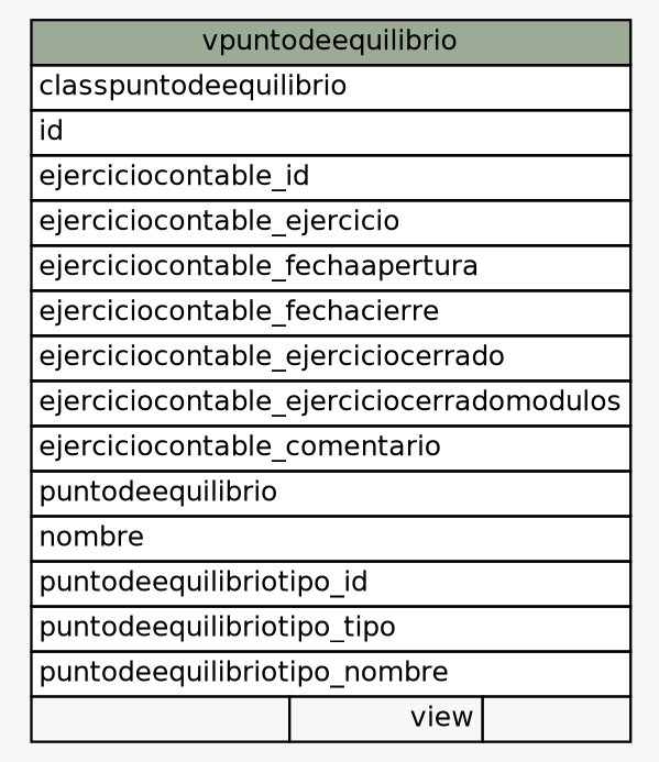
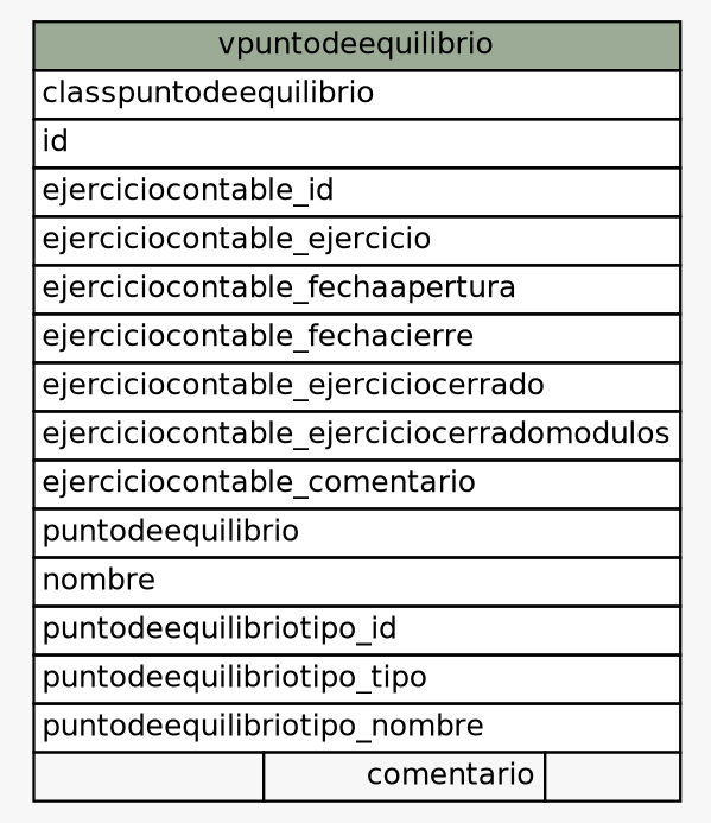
  digraph {
    bgcolor="#f7f7f7"
    fontname=Helvetica
    fontsize=11
    nodesep=0.18
    rankdir=RL
    ranksep=0.46
-   n1 [fontname=Helvetica fontsize=11 label=<     <TABLE BORDER="0" CELLBORDER="1" CELLSPACING="0" BGCOLOR="#ffffff">       <TR><TD COLSPAN="3" BGCOLOR="#9bab96" ALIGN="CENTER">vpuntodeequilibrio</TD></TR>       <TR><TD PORT="classpuntodeequilibrio" COLSPAN="3" ALIGN="LEFT">classpuntodeequilibrio</TD></TR>       <TR><TD PORT="id" COLSPAN="3" ALIGN="LEFT">id</TD></TR>       <TR><TD PORT="ejerciciocontable_id" COLSPAN="3" ALIGN="LEFT">ejerciciocontable_id</TD></TR>       <TR><TD PORT="ejerciciocontable_ejercicio" COLSPAN="3" ALIGN="LEFT">ejerciciocontable_ejercicio</TD></TR>       <TR><TD PORT="ejerciciocontable_fechaapertura" COLSPAN="3" ALIGN="LEFT">ejerciciocontable_fechaapertura</TD></TR>       <TR><TD PORT="ejerciciocontable_fechacierre" COLSPAN="3" ALIGN="LEFT">ejerciciocontable_fechacierre</TD></TR>       <TR><TD PORT="ejerciciocontable_ejerciciocerrado" COLSPAN="3" ALIGN="LEFT">ejerciciocontable_ejerciciocerrado</TD></TR>       <TR><TD PORT="ejerciciocontable_ejerciciocerradomodulos" COLSPAN="3" ALIGN="LEFT">ejerciciocontable_ejerciciocerradomodulos</TD></TR>       <TR><TD PORT="ejerciciocontable_comentario" COLSPAN="3" ALIGN="LEFT">ejerciciocontable_comentario</TD></TR>       <TR><TD PORT="puntodeequilibrio" COLSPAN="3" ALIGN="LEFT">puntodeequilibrio</TD></TR>       <TR><TD PORT="nombre" COLSPAN="3" ALIGN="LEFT">nombre</TD></TR>       <TR><TD PORT="puntodeequilibriotipo_id" COLSPAN="3" ALIGN="LEFT">puntodeequilibriotipo_id</TD></TR>       <TR><TD PORT="puntodeequilibriotipo_tipo" COLSPAN="3" ALIGN="LEFT">puntodeequilibriotipo_tipo</TD></TR>       <TR><TD PORT="puntodeequilibriotipo_nombre" COLSPAN="3" ALIGN="LEFT">puntodeequilibriotipo_nombre</TD></TR>       <TR><TD ALIGN="LEFT" BGCOLOR="#f7f7f7">  </TD><TD ALIGN="RIGHT" BGCOLOR="#f7f7f7">view</TD><TD ALIGN="RIGHT" BGCOLOR="#f7f7f7">  </TD></TR>     </TABLE>> shape=plaintext]
+   n1 [fontname=Helvetica fontsize=11 label=<     <TABLE BORDER="0" CELLBORDER="1" CELLSPACING="0" BGCOLOR="#ffffff">       <TR><TD COLSPAN="3" BGCOLOR="#9bab96" ALIGN="CENTER">vpuntodeequilibrio</TD></TR>       <TR><TD PORT="classpuntodeequilibrio" COLSPAN="3" ALIGN="LEFT">classpuntodeequilibrio</TD></TR>       <TR><TD PORT="id" COLSPAN="3" ALIGN="LEFT">id</TD></TR>       <TR><TD PORT="ejerciciocontable_id" COLSPAN="3" ALIGN="LEFT">ejerciciocontable_id</TD></TR>       <TR><TD PORT="ejerciciocontable_ejercicio" COLSPAN="3" ALIGN="LEFT">ejerciciocontable_ejercicio</TD></TR>       <TR><TD PORT="ejerciciocontable_fechaapertura" COLSPAN="3" ALIGN="LEFT">ejerciciocontable_fechaapertura</TD></TR>       <TR><TD PORT="ejerciciocontable_fechacierre" COLSPAN="3" ALIGN="LEFT">ejerciciocontable_fechacierre</TD></TR>       <TR><TD PORT="ejerciciocontable_ejerciciocerrado" COLSPAN="3" ALIGN="LEFT">ejerciciocontable_ejerciciocerrado</TD></TR>       <TR><TD PORT="ejerciciocontable_ejerciciocerradomodulos" COLSPAN="3" ALIGN="LEFT">ejerciciocontable_ejerciciocerradomodulos</TD></TR>       <TR><TD PORT="ejerciciocontable_comentario" COLSPAN="3" ALIGN="LEFT">ejerciciocontable_comentario</TD></TR>       <TR><TD PORT="puntodeequilibrio" COLSPAN="3" ALIGN="LEFT">puntodeequilibrio</TD></TR>       <TR><TD PORT="nombre" COLSPAN="3" ALIGN="LEFT">nombre</TD></TR>       <TR><TD PORT="puntodeequilibriotipo_id" COLSPAN="3" ALIGN="LEFT">puntodeequilibriotipo_id</TD></TR>       <TR><TD PORT="puntodeequilibriotipo_tipo" COLSPAN="3" ALIGN="LEFT">puntodeequilibriotipo_tipo</TD></TR>       <TR><TD PORT="puntodeequilibriotipo_nombre" COLSPAN="3" ALIGN="LEFT">puntodeequilibriotipo_nombre</TD></TR>       <TR><TD ALIGN="LEFT" BGCOLOR="#f7f7f7">  </TD><TD ALIGN="RIGHT" BGCOLOR="#f7f7f7">comentario</TD><TD ALIGN="RIGHT" BGCOLOR="#f7f7f7">  </TD></TR>     </TABLE>> shape=plaintext]
  }
